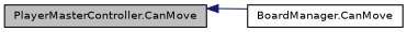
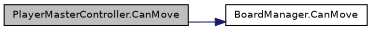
  digraph {
    rankdir=LR
    node [color=black fontname=Helvetica fontsize=10 shape=record style=filled]
    n1 [fillcolor=grey75 fontcolor=black height=0.2 label="PlayerMasterController.CanMove" width=0.4]
    n2 [fillcolor=white height=0.2 label="BoardManager.CanMove" width=0.4]
-   n2 -> n1 [color=midnightblue fontname=Helvetica fontsize=10 labelfontname=Helvetica labelfontsize=10 style=solid]
+   n1 -> n2 [color=midnightblue fontname=Helvetica fontsize=10 labelfontname=Helvetica labelfontsize=10 style=solid]
  }
